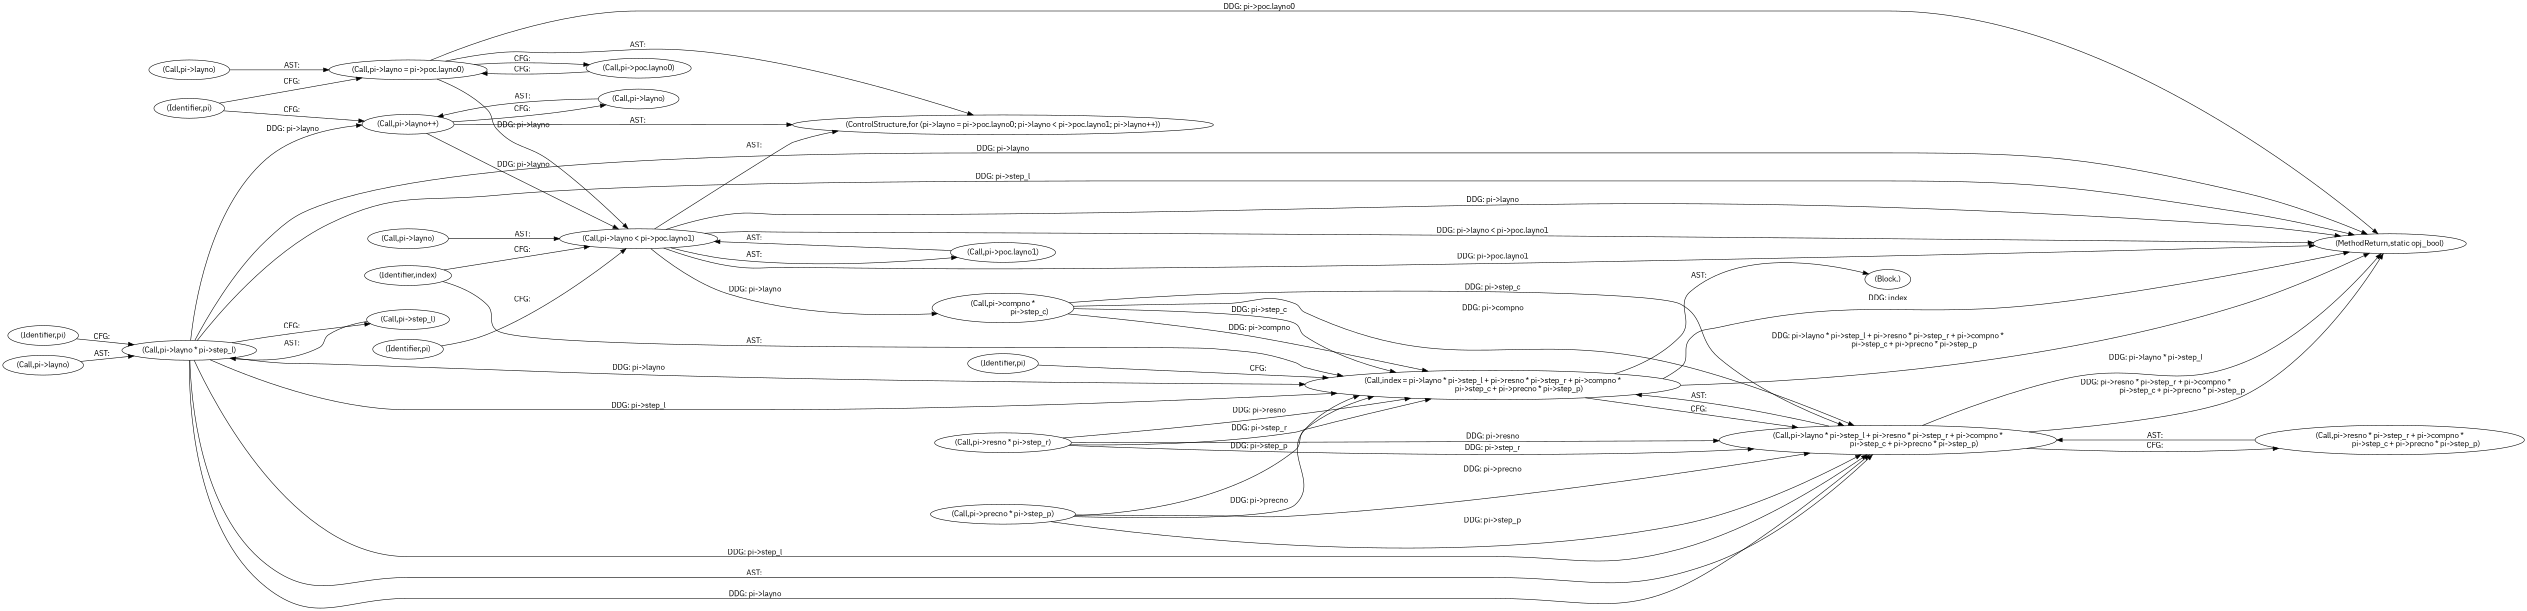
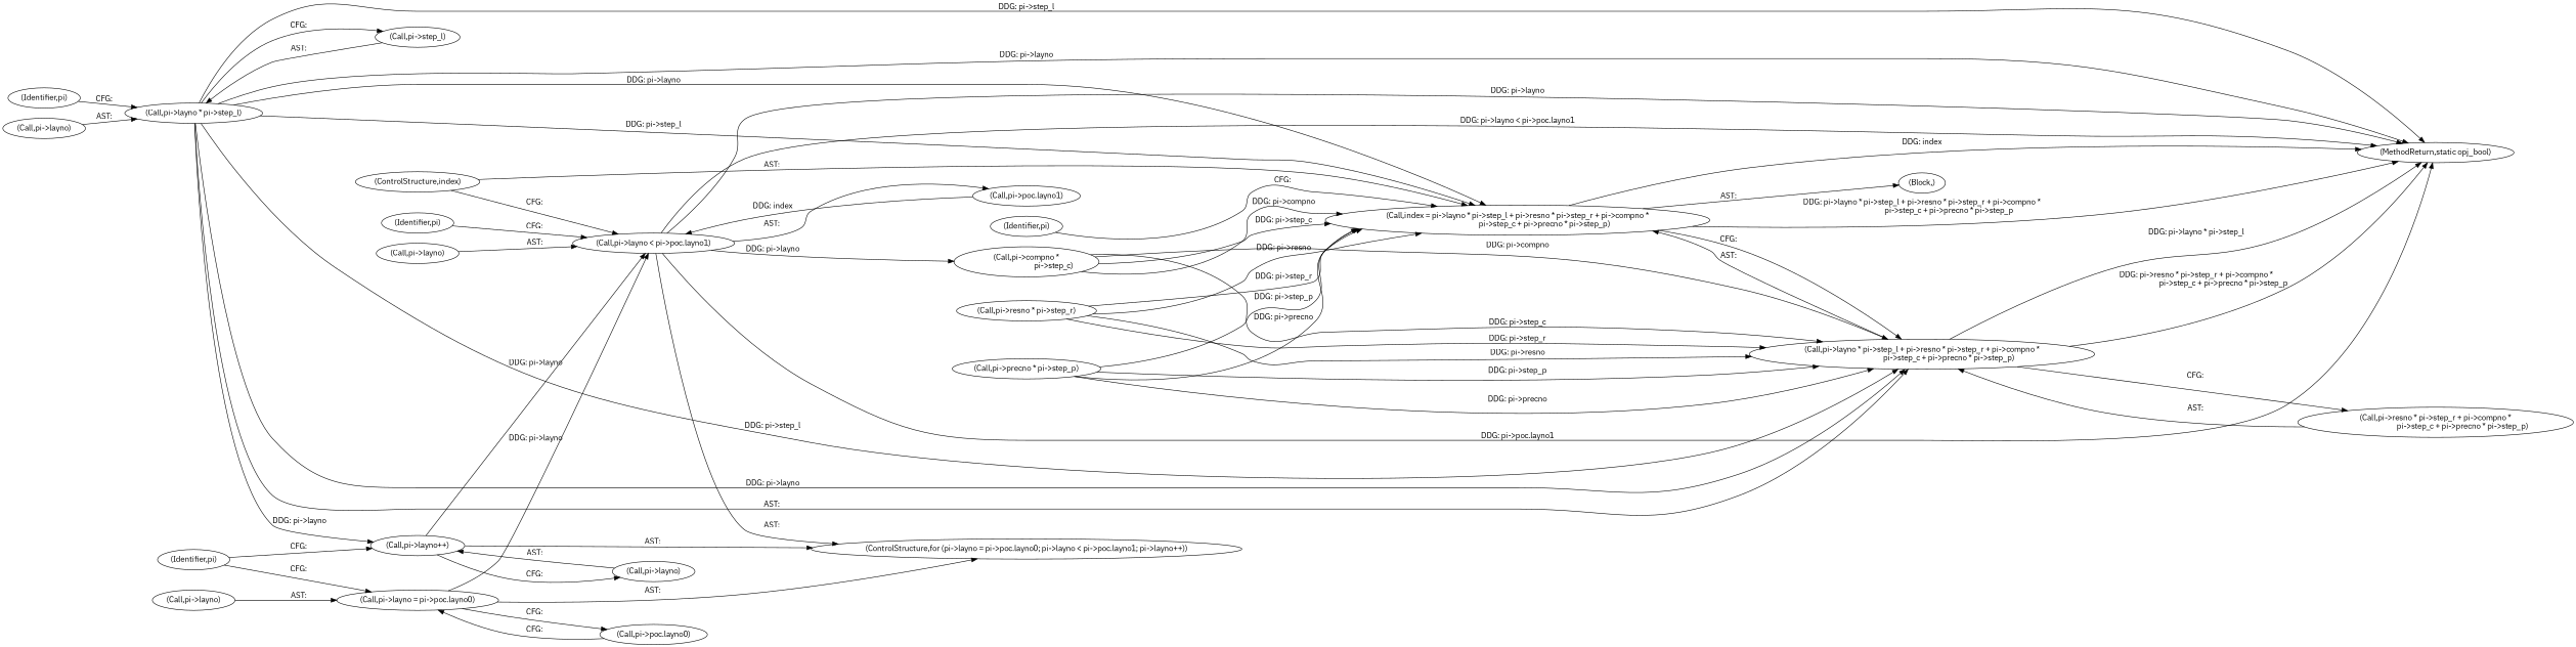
  digraph {
    fontname="IBM Plex Sans"
    rankdir=LR
    node [fontname="IBM Plex Sans"]
    edge [fontname="IBM Plex Sans"]
    n1 [label="(Call,pi->layno * pi->step_l)"]
    n2 [label="(Call,pi->layno++)"]
    n3 [label="(Call,index = pi->layno * pi->step_l + pi->resno * pi->step_r + pi->compno *\n                                pi->step_c + pi->precno * pi->step_p)"]
    n4 [label="(Call,pi->layno * pi->step_l + pi->resno * pi->step_r + pi->compno *\n                                pi->step_c + pi->precno * pi->step_p)"]
    n5 [label="(Call,pi->step_l)"]
    n6 [label="(MethodReturn,static opj_bool)"]
    n7 [label="(Call,pi->layno < pi->poc.layno1)"]
    n8 [label="(ControlStructure,for (pi->layno = pi->poc.layno0; pi->layno < pi->poc.layno1; pi->layno++))"]
    n9 [label="(Call,pi->layno)"]
    n10 [label="(Block,)"]
    n11 [label="(Call,pi->resno * pi->step_r + pi->compno *\n                                pi->step_c + pi->precno * pi->step_p)"]
    n12 [label="(Call,pi->poc.layno1)"]
    n13 [label="(Call,pi->compno *\n                                pi->step_c)"]
    n14 [label="(Call,pi->layno = pi->poc.layno0)"]
    n15 [label="(Call,pi->poc.layno0)"]
    n16 [label="(Call,pi->resno * pi->step_r)"]
    n17 [label="(Identifier,pi)"]
-   n18 [label="(Identifier,index)"]
+   n18 [label="(ControlStructure,index)"]
    n19 [label="(Identifier,pi)"]
    n20 [label="(Call,pi->precno * pi->step_p)"]
    n21 [label="(Call,pi->layno)"]
    n22 [label="(Identifier,pi)"]
    n23 [label="(Call,pi->layno)"]
    n24 [label="(Identifier,pi)"]
    n25 [label="(Call,pi->layno)"]
    n1 -> n2 [label="DDG: pi->layno"]
    n1 -> n3 [label="DDG: pi->layno"]
    n1 -> n3 [label="DDG: pi->step_l"]
    n1 -> n4 [label="AST: "]
    n1 -> n4 [label="DDG: pi->layno"]
    n1 -> n4 [label="DDG: pi->step_l"]
    n1 -> n5 [label="CFG: "]
    n1 -> n6 [label="DDG: pi->step_l"]
    n1 -> n6 [label="DDG: pi->layno"]
    n2 -> n7 [label="DDG: pi->layno"]
    n2 -> n8 [label="AST: "]
    n2 -> n9 [label="CFG: "]
    n3 -> n4 [label="CFG: "]
    n3 -> n6 [label="DDG: index"]
    n3 -> n6 [label="DDG: pi->layno * pi->step_l + pi->resno * pi->step_r + pi->compno *\n                                pi->step_c + pi->precno * pi->step_p"]
    n3 -> n10 [label="AST: "]
    n4 -> n3 [label="AST: "]
    n4 -> n6 [label="DDG: pi->resno * pi->step_r + pi->compno *\n                                pi->step_c + pi->precno * pi->step_p"]
    n4 -> n6 [label="DDG: pi->layno * pi->step_l"]
    n4 -> n11 [label="CFG: "]
    n5 -> n1 [label="AST: "]
    n7 -> n6 [label="DDG: pi->poc.layno1"]
    n7 -> n6 [label="DDG: pi->layno"]
    n7 -> n6 [label="DDG: pi->layno < pi->poc.layno1"]
    n7 -> n8 [label="AST: "]
    n7 -> n12 [label="AST: "]
    n7 -> n13 [label="DDG: pi->layno"]
    n9 -> n2 [label="AST: "]
    n11 -> n4 [label="AST: "]
-   n12 -> n7 [label="AST: "]
+   n12 -> n7 [label="DDG: index"]
    n13 -> n3 [label="DDG: pi->compno"]
    n13 -> n3 [label="DDG: pi->step_c"]
    n13 -> n4 [label="DDG: pi->compno"]
    n13 -> n4 [label="DDG: pi->step_c"]
-   n14 -> n6 [label="DDG: pi->poc.layno0"]
    n14 -> n7 [label="DDG: pi->layno"]
    n14 -> n8 [label="AST: "]
    n14 -> n15 [label="CFG: "]
    n15 -> n14 [label="CFG: "]
    n16 -> n3 [label="DDG: pi->resno"]
    n16 -> n3 [label="DDG: pi->step_r"]
    n16 -> n4 [label="DDG: pi->resno"]
    n16 -> n4 [label="DDG: pi->step_r"]
    n17 -> n3 [label="CFG: "]
    n18 -> n3 [label="AST: "]
    n18 -> n7 [label="CFG: "]
    n19 -> n2 [label="CFG: "]
    n19 -> n14 [label="CFG: "]
    n20 -> n3 [label="DDG: pi->precno"]
    n20 -> n3 [label="DDG: pi->step_p"]
    n20 -> n4 [label="DDG: pi->precno"]
    n20 -> n4 [label="DDG: pi->step_p"]
    n21 -> n14 [label="AST: "]
    n22 -> n1 [label="CFG: "]
    n23 -> n1 [label="AST: "]
    n24 -> n7 [label="CFG: "]
    n25 -> n7 [label="AST: "]
  }
